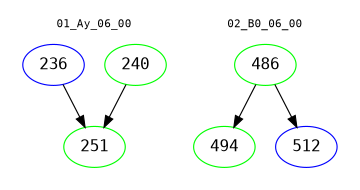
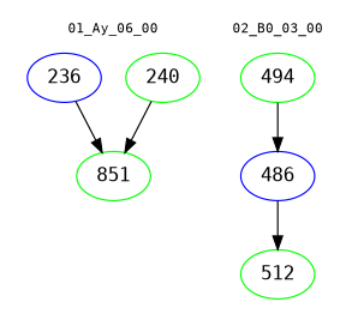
  digraph {
    fontname="DejaVu Sans Mono"
    node [color=green fontname="DejaVu Sans Mono"]
    edge [color=black fontname="DejaVu Sans Mono"]
    n1 [label=240]
    n2 [color=blue label=236]
-   n3 [label=251]
+   n3 [label=851]
    n4 [label=494]
-   n5 [label=486]
-   n6 [color=blue label=512]
+   n5 [color=blue label=486]
+   n6 [label=512]
    subgraph cluster_1 {
      color=white
      fontsize=10
      label="01_Ay_06_00"
      n1
      n2
      n3
    }
    subgraph cluster_2 {
      color=white
      fontsize=10
-     label="02_B0_06_00"
+     label="02_B0_03_00"
      n4
      n5
      n6
    }
    n1 -> n3
    n2 -> n3
-   n5 -> n4
+   n4 -> n5
    n5 -> n6
  }
